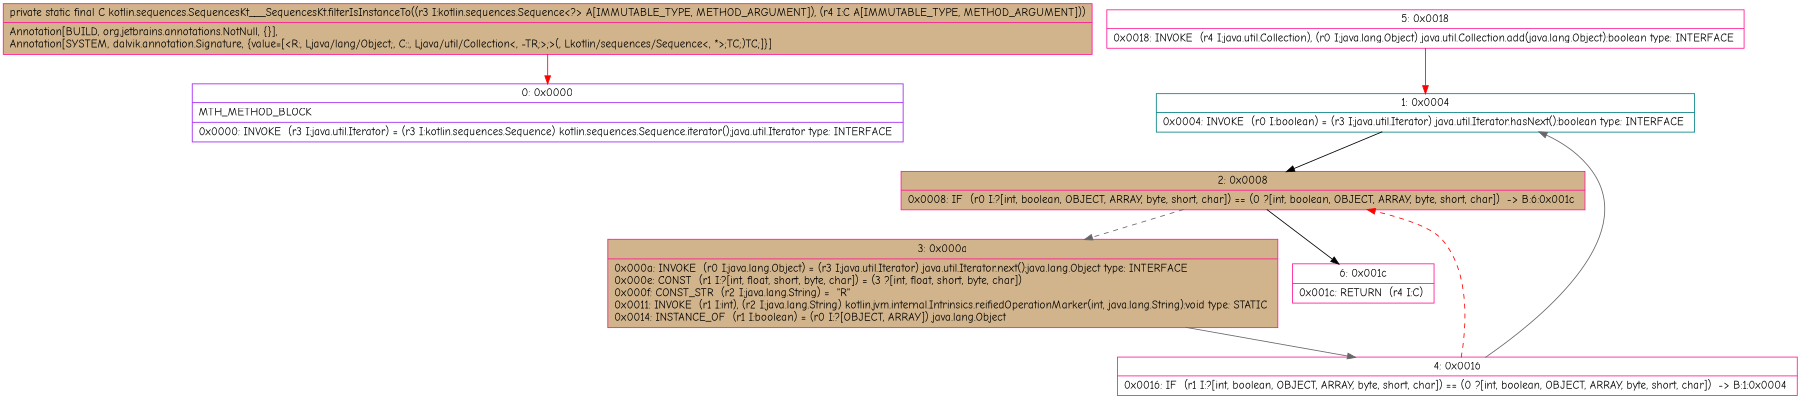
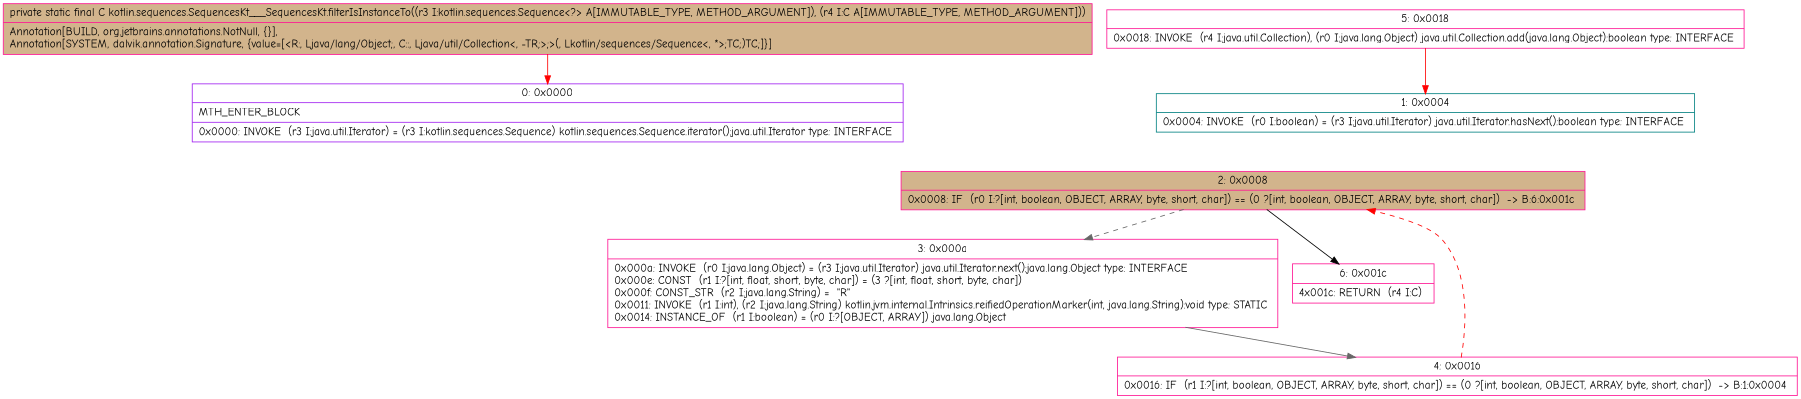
  digraph {
    fontname="Comic Neue"
    node [color=deeppink fillcolor=white fontname="Comic Neue" shape=record style=filled]
    edge [color=gray40 fontname="Comic Neue"]
-   n1 [color=purple label="{0\:\ 0x0000|MTH_METHOD_BLOCK\l|0x0000: INVOKE  (r3 I:java.util.Iterator) = (r3 I:kotlin.sequences.Sequence) kotlin.sequences.Sequence.iterator():java.util.Iterator type: INTERFACE \l}"]
+   n1 [color=purple label="{0\:\ 0x0000|MTH_ENTER_BLOCK\l|0x0000: INVOKE  (r3 I:java.util.Iterator) = (r3 I:kotlin.sequences.Sequence) kotlin.sequences.Sequence.iterator():java.util.Iterator type: INTERFACE \l}"]
    n2 [color=teal label="{1\:\ 0x0004|0x0004: INVOKE  (r0 I:boolean) = (r3 I:java.util.Iterator) java.util.Iterator.hasNext():boolean type: INTERFACE \l}"]
    n3 [fillcolor=tan label="{2\:\ 0x0008|0x0008: IF  (r0 I:?[int, boolean, OBJECT, ARRAY, byte, short, char]) == (0 ?[int, boolean, OBJECT, ARRAY, byte, short, char])  \-\> B:6:0x001c \l}"]
-   n4 [fillcolor=tan label="{3\:\ 0x000a|0x000a: INVOKE  (r0 I:java.lang.Object) = (r3 I:java.util.Iterator) java.util.Iterator.next():java.lang.Object type: INTERFACE \l0x000e: CONST  (r1 I:?[int, float, short, byte, char]) = (3 ?[int, float, short, byte, char]) \l0x000f: CONST_STR  (r2 I:java.lang.String) =  \"R\" \l0x0011: INVOKE  (r1 I:int), (r2 I:java.lang.String) kotlin.jvm.internal.Intrinsics.reifiedOperationMarker(int, java.lang.String):void type: STATIC \l0x0014: INSTANCE_OF  (r1 I:boolean) = (r0 I:?[OBJECT, ARRAY]) java.lang.Object \l}"]
-   n5 [label="{6\:\ 0x001c|0x001c: RETURN  (r4 I:C) \l}"]
+   n4 [label="{3\:\ 0x000a|0x000a: INVOKE  (r0 I:java.lang.Object) = (r3 I:java.util.Iterator) java.util.Iterator.next():java.lang.Object type: INTERFACE \l0x000e: CONST  (r1 I:?[int, float, short, byte, char]) = (3 ?[int, float, short, byte, char]) \l0x000f: CONST_STR  (r2 I:java.lang.String) =  \"R\" \l0x0011: INVOKE  (r1 I:int), (r2 I:java.lang.String) kotlin.jvm.internal.Intrinsics.reifiedOperationMarker(int, java.lang.String):void type: STATIC \l0x0014: INSTANCE_OF  (r1 I:boolean) = (r0 I:?[OBJECT, ARRAY]) java.lang.Object \l}"]
+   n5 [label="{6\:\ 0x001c|4x001c: RETURN  (r4 I:C) \l}"]
    n6 [label="{4\:\ 0x0016|0x0016: IF  (r1 I:?[int, boolean, OBJECT, ARRAY, byte, short, char]) == (0 ?[int, boolean, OBJECT, ARRAY, byte, short, char])  \-\> B:1:0x0004 \l}"]
    n7 [label="{5\:\ 0x0018|0x0018: INVOKE  (r4 I:java.util.Collection), (r0 I:java.lang.Object) java.util.Collection.add(java.lang.Object):boolean type: INTERFACE \l}"]
    n8 [fillcolor=tan label="{private static final C kotlin.sequences.SequencesKt___SequencesKt.filterIsInstanceTo((r3 I:kotlin.sequences.Sequence\<?\> A[IMMUTABLE_TYPE, METHOD_ARGUMENT]), (r4 I:C A[IMMUTABLE_TYPE, METHOD_ARGUMENT]))  | Annotation[BUILD, org.jetbrains.annotations.NotNull, \{\}], \lAnnotation[SYSTEM, dalvik.annotation.Signature, \{value=[\<R:, Ljava\/lang\/Object;, C::, Ljava\/util\/Collection\<, \-TR;\>;\>(, Lkotlin\/sequences\/Sequence\<, *\>;TC;)TC;]\}]\l}"]
-   n2 -> n3 [color=black]
    n3 -> n4 [style=dashed]
    n3 -> n5 [color=black]
    n4 -> n6
-   n6 -> n2
    n6 -> n3 [color=red style=dashed]
    n7 -> n2 [color=red]
    n8 -> n1 [color=red]
  }
